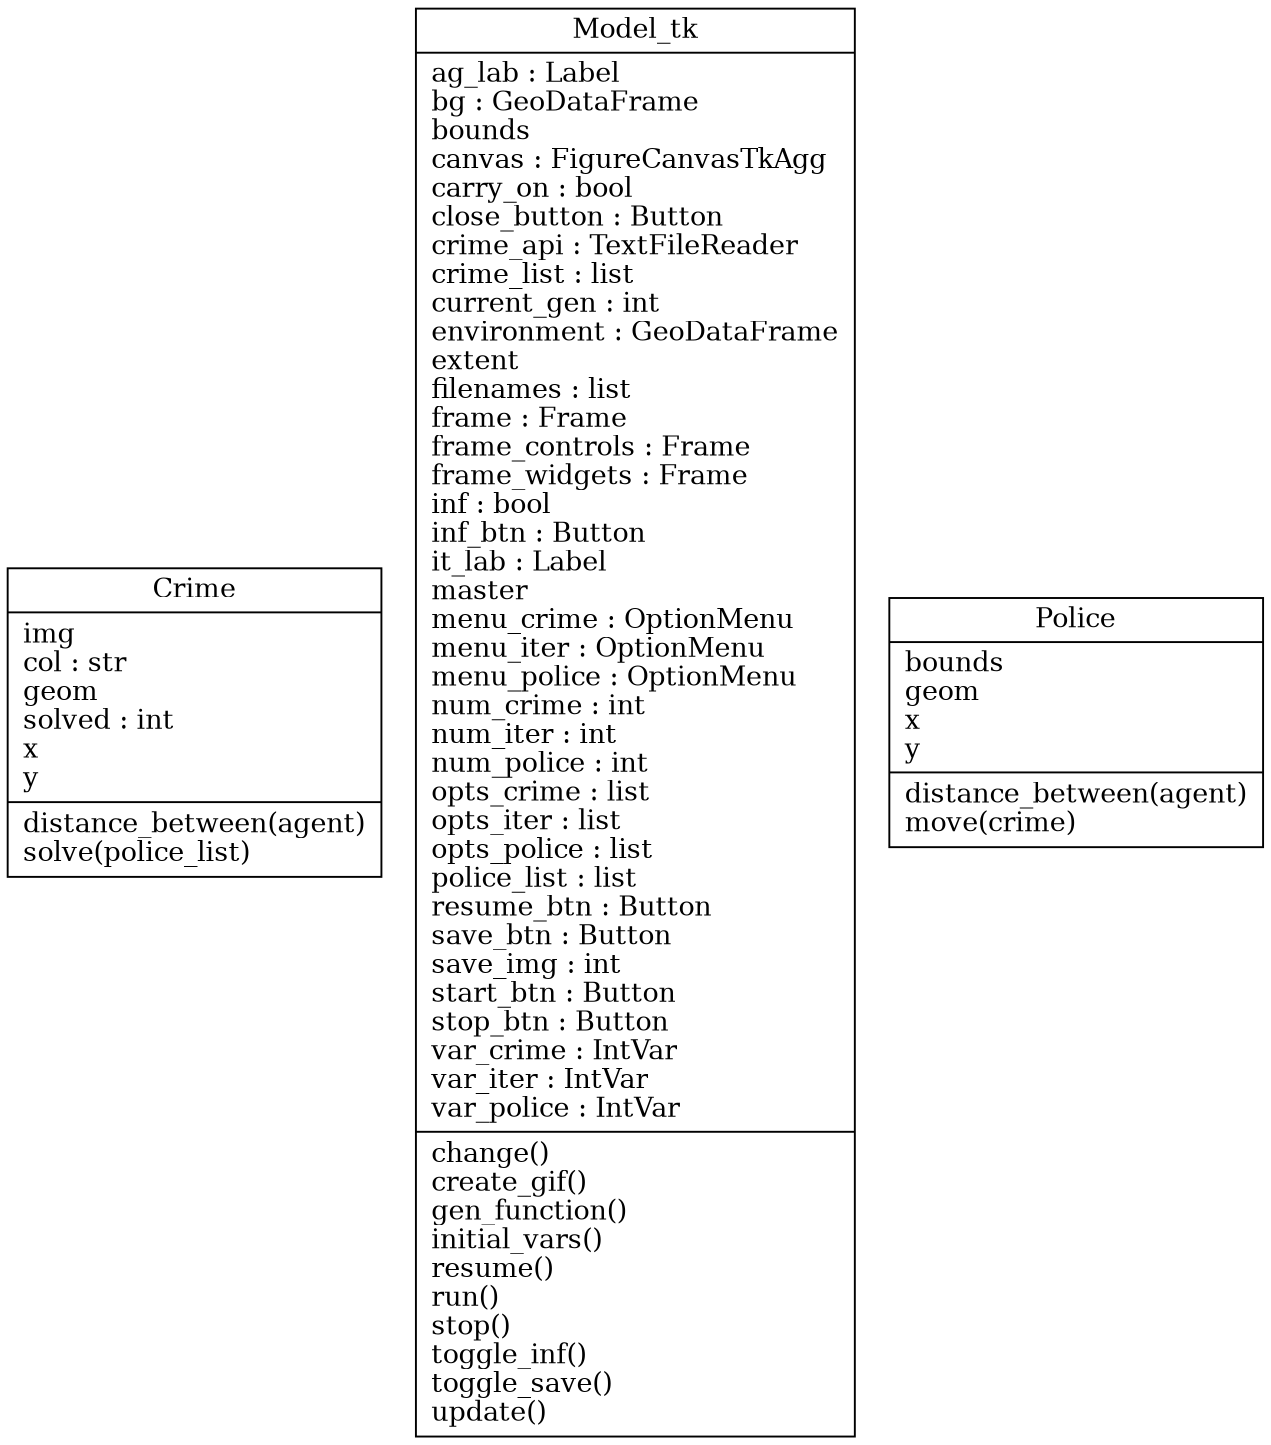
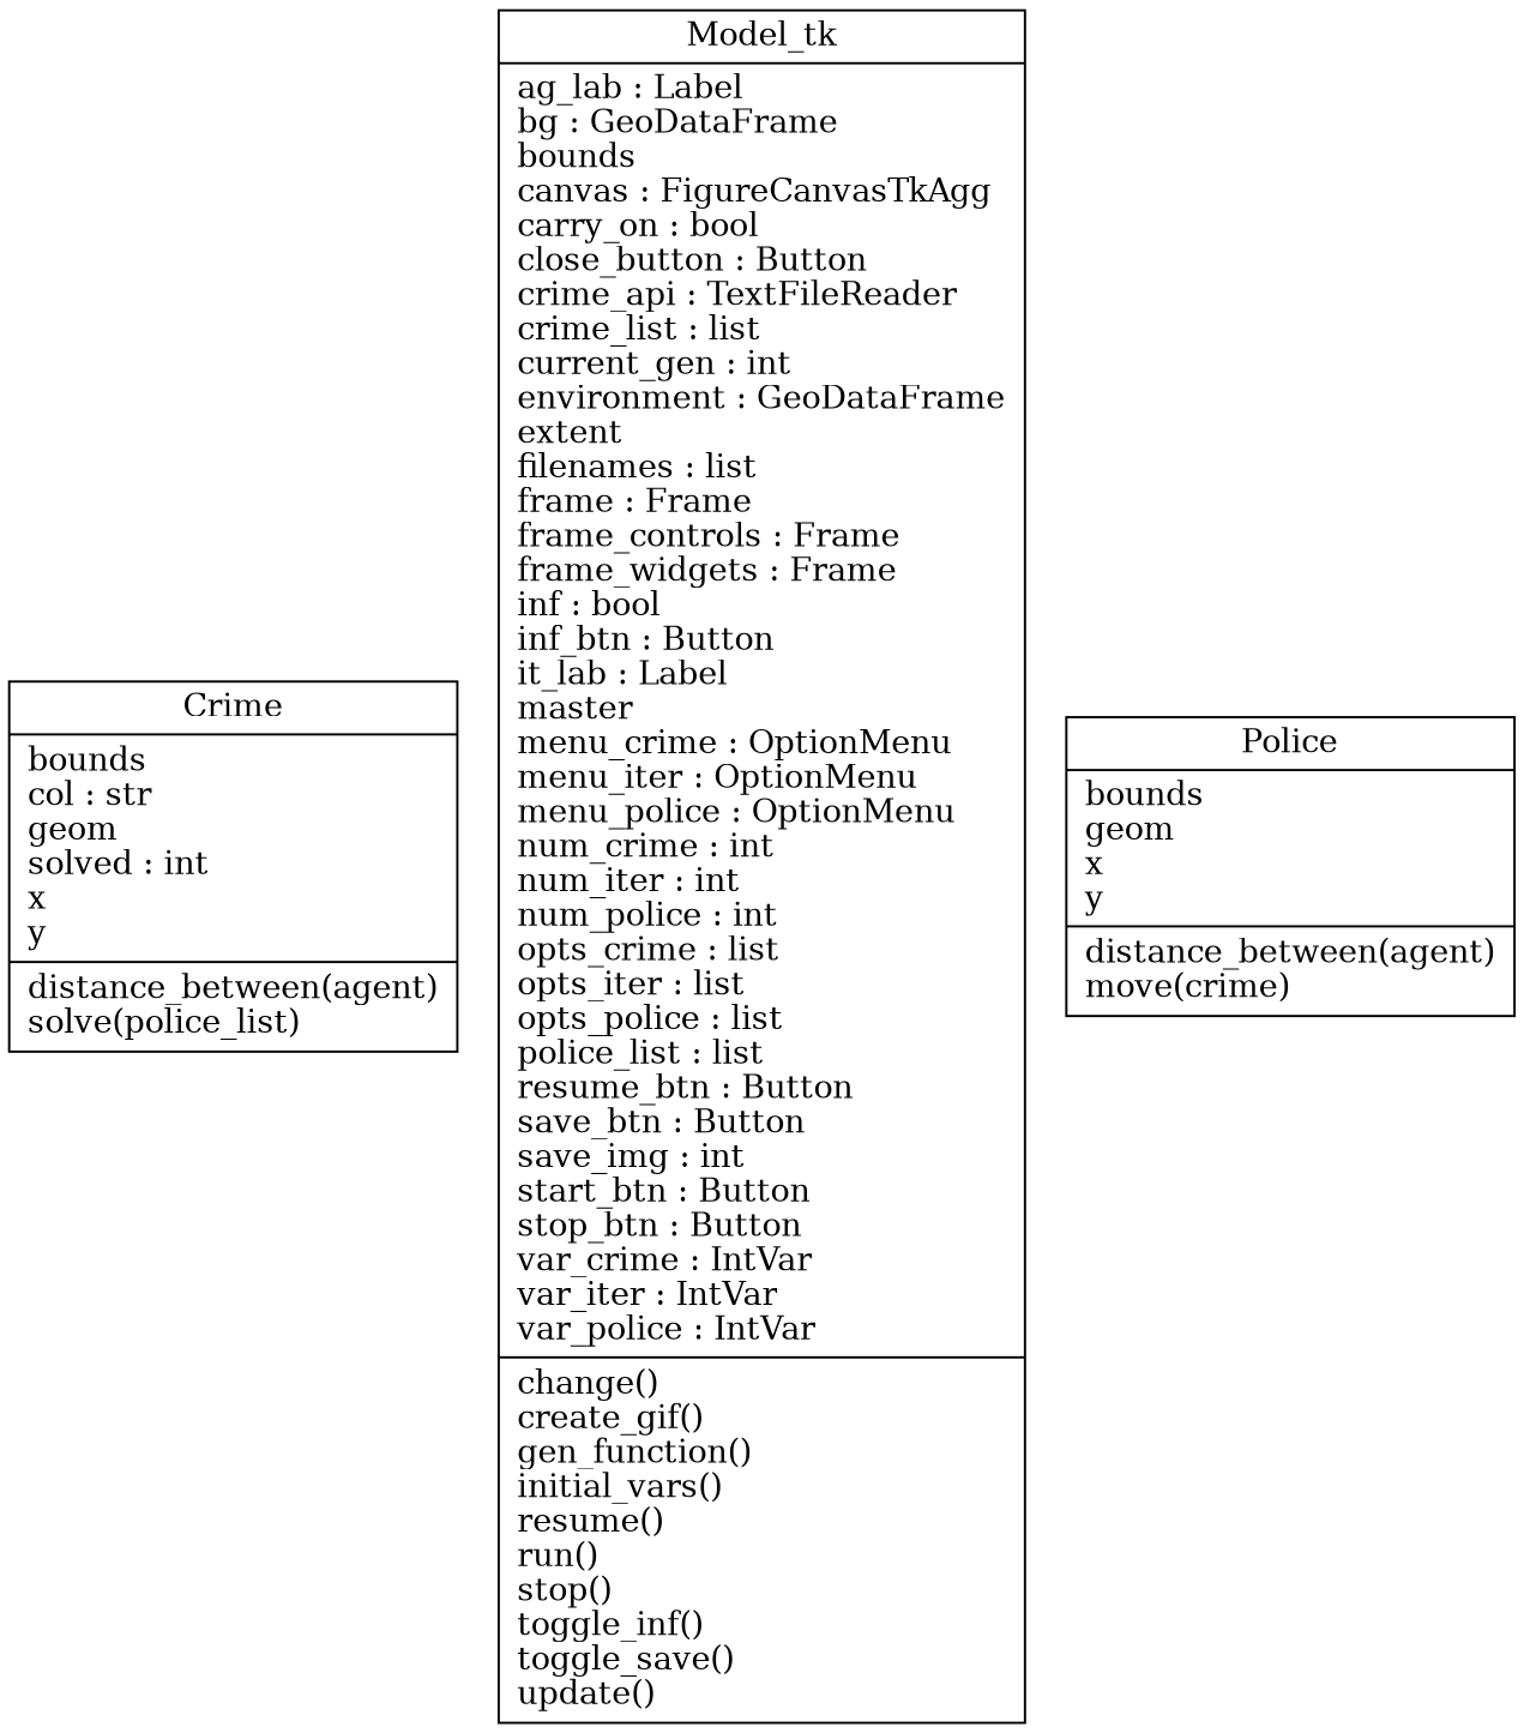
  digraph {
    rankdir=BT
    node [shape=record]
-   n1 [label="{Crime|img\lcol : str\lgeom\lsolved : int\lx\ly\l|distance_between(agent)\lsolve(police_list)\l}"]
+   n1 [label="{Crime|bounds\lcol : str\lgeom\lsolved : int\lx\ly\l|distance_between(agent)\lsolve(police_list)\l}"]
    n2 [label="{Model_tk|ag_lab : Label\lbg : GeoDataFrame\lbounds\lcanvas : FigureCanvasTkAgg\lcarry_on : bool\lclose_button : Button\lcrime_api : TextFileReader\lcrime_list : list\lcurrent_gen : int\lenvironment : GeoDataFrame\lextent\lfilenames : list\lframe : Frame\lframe_controls : Frame\lframe_widgets : Frame\linf : bool\linf_btn : Button\lit_lab : Label\lmaster\lmenu_crime : OptionMenu\lmenu_iter : OptionMenu\lmenu_police : OptionMenu\lnum_crime : int\lnum_iter : int\lnum_police : int\lopts_crime : list\lopts_iter : list\lopts_police : list\lpolice_list : list\lresume_btn : Button\lsave_btn : Button\lsave_img : int\lstart_btn : Button\lstop_btn : Button\lvar_crime : IntVar\lvar_iter : IntVar\lvar_police : IntVar\l|change()\lcreate_gif()\lgen_function()\linitial_vars()\lresume()\lrun()\lstop()\ltoggle_inf()\ltoggle_save()\lupdate()\l}"]
    n3 [label="{Police|bounds\lgeom\lx\ly\l|distance_between(agent)\lmove(crime)\l}"]
  }
